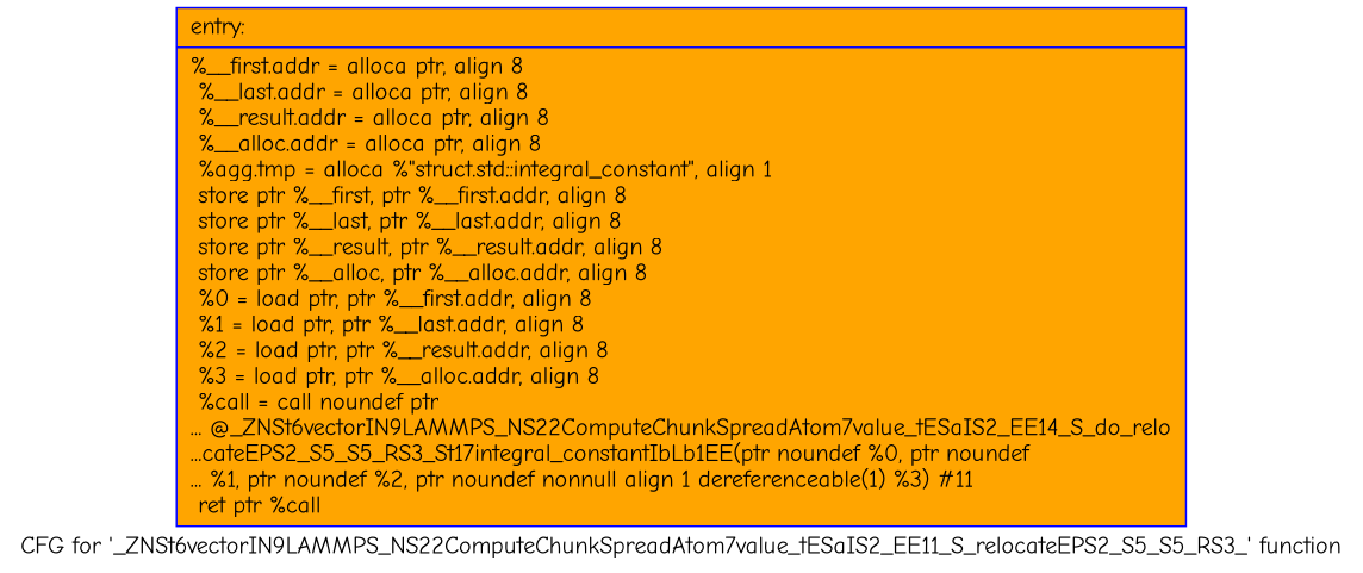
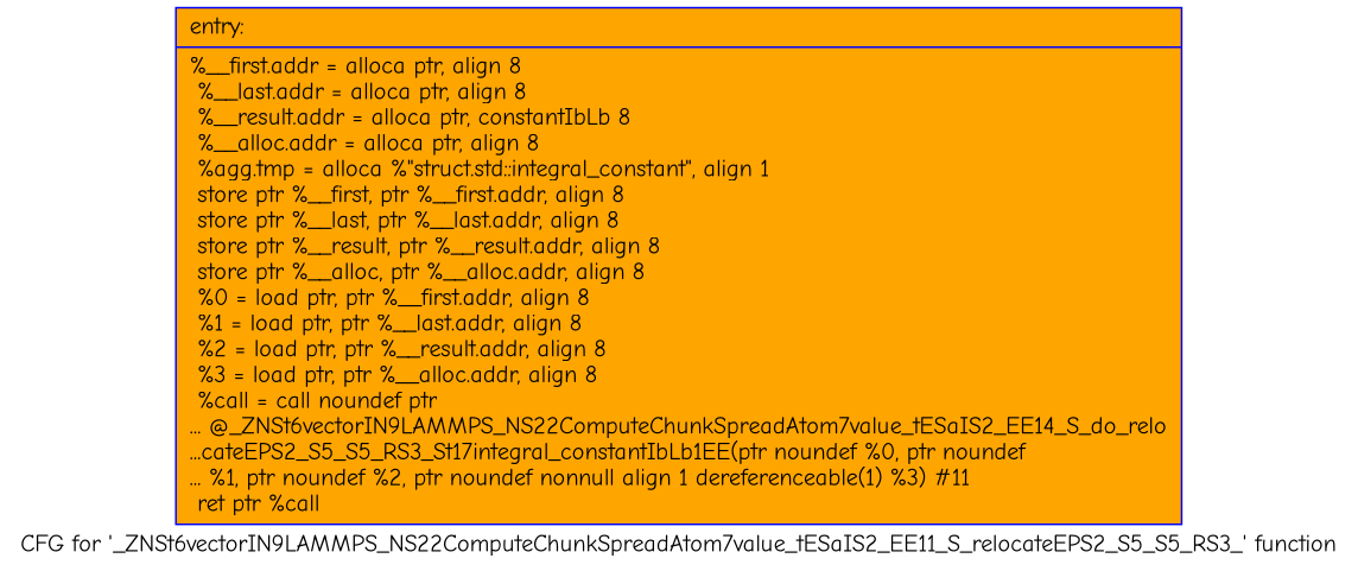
  digraph {
    label="CFG for '_ZNSt6vectorIN9LAMMPS_NS22ComputeChunkSpreadAtom7value_tESaIS2_EE11_S_relocateEPS2_S5_S5_RS3_' function"
    fontname="Comic Neue"
-   n1 [color=blue fillcolor=orange fontname="Comic Neue" label="{entry:\l|  %__first.addr = alloca ptr, align 8\l  %__last.addr = alloca ptr, align 8\l  %__result.addr = alloca ptr, align 8\l  %__alloc.addr = alloca ptr, align 8\l  %agg.tmp = alloca %\"struct.std::integral_constant\", align 1\l  store ptr %__first, ptr %__first.addr, align 8\l  store ptr %__last, ptr %__last.addr, align 8\l  store ptr %__result, ptr %__result.addr, align 8\l  store ptr %__alloc, ptr %__alloc.addr, align 8\l  %0 = load ptr, ptr %__first.addr, align 8\l  %1 = load ptr, ptr %__last.addr, align 8\l  %2 = load ptr, ptr %__result.addr, align 8\l  %3 = load ptr, ptr %__alloc.addr, align 8\l  %call = call noundef ptr\l... @_ZNSt6vectorIN9LAMMPS_NS22ComputeChunkSpreadAtom7value_tESaIS2_EE14_S_do_relo\l...cateEPS2_S5_S5_RS3_St17integral_constantIbLb1EE(ptr noundef %0, ptr noundef\l... %1, ptr noundef %2, ptr noundef nonnull align 1 dereferenceable(1) %3) #11\l  ret ptr %call\l}" shape=record style=filled]
+   n1 [color=blue fillcolor=orange fontname="Comic Neue" label="{entry:\l|  %__first.addr = alloca ptr, align 8\l  %__last.addr = alloca ptr, align 8\l  %__result.addr = alloca ptr, constantIbLb 8\l  %__alloc.addr = alloca ptr, align 8\l  %agg.tmp = alloca %\"struct.std::integral_constant\", align 1\l  store ptr %__first, ptr %__first.addr, align 8\l  store ptr %__last, ptr %__last.addr, align 8\l  store ptr %__result, ptr %__result.addr, align 8\l  store ptr %__alloc, ptr %__alloc.addr, align 8\l  %0 = load ptr, ptr %__first.addr, align 8\l  %1 = load ptr, ptr %__last.addr, align 8\l  %2 = load ptr, ptr %__result.addr, align 8\l  %3 = load ptr, ptr %__alloc.addr, align 8\l  %call = call noundef ptr\l... @_ZNSt6vectorIN9LAMMPS_NS22ComputeChunkSpreadAtom7value_tESaIS2_EE14_S_do_relo\l...cateEPS2_S5_S5_RS3_St17integral_constantIbLb1EE(ptr noundef %0, ptr noundef\l... %1, ptr noundef %2, ptr noundef nonnull align 1 dereferenceable(1) %3) #11\l  ret ptr %call\l}" shape=record style=filled]
  }
